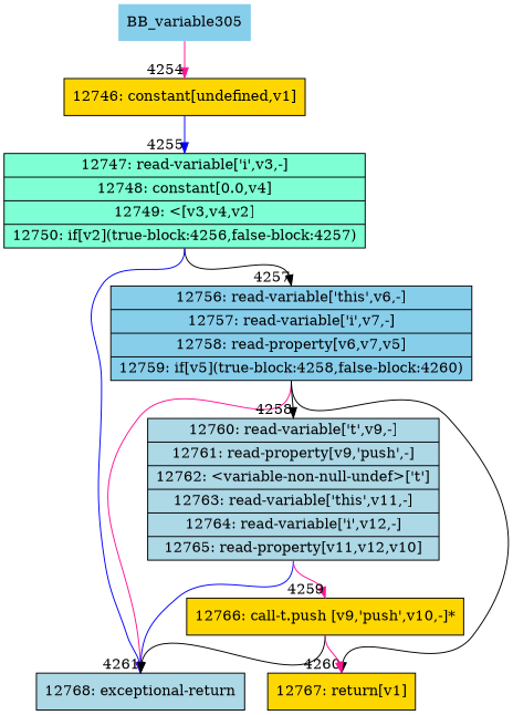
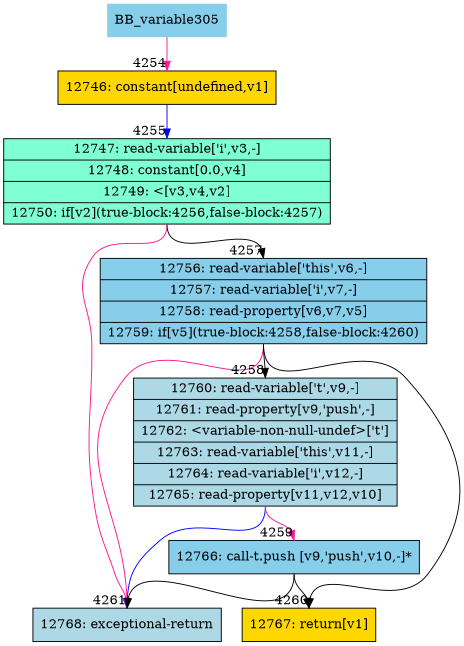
  digraph {
    rankdir=TD
    node [fillcolor=skyblue shape=record style=filled]
    edge [color=black headport=n tailport=s]
    n1 [label=BB_variable305 shape=none]
    n2 [fillcolor=gold label="{12746: constant[undefined,v1]}"]
    n3 [fillcolor=aquamarine label="{12747: read-variable['i',v3,-]|12748: constant[0.0,v4]|12749: \<[v3,v4,v2]|12750: if[v2](true-block:4256,false-block:4257)}"]
    n4 [label="{12756: read-variable['this',v6,-]|12757: read-variable['i',v7,-]|12758: read-property[v6,v7,v5]|12759: if[v5](true-block:4258,false-block:4260)}"]
    n5 [fillcolor=lightblue label="{12768: exceptional-return}"]
    n6 [fillcolor=lightblue label="{12760: read-variable['t',v9,-]|12761: read-property[v9,'push',-]|12762: \<variable-non-null-undef\>['t']|12763: read-variable['this',v11,-]|12764: read-variable['i',v12,-]|12765: read-property[v11,v12,v10]}"]
    n7 [fillcolor=gold label="{12767: return[v1]}"]
-   n8 [fillcolor=gold label="{12766: call-t.push [v9,'push',v10,-]*}"]
+   n8 [label="{12766: call-t.push [v9,'push',v10,-]*}"]
    n1 -> n2 [color=deeppink headlabel="    4254"]
    n2 -> n3 [color=blue headlabel="      4255"]
    n3 -> n4 [headlabel="      4257"]
-   n3 -> n5 [color=blue headlabel="      4261"]
+   n3 -> n5 [color=deeppink headlabel="      4261"]
    n4 -> n5 [color=deeppink]
    n4 -> n6 [headlabel="      4258"]
    n4 -> n7 [headlabel="      4260"]
    n6 -> n5 [color=blue]
    n6 -> n8 [color=deeppink headlabel="      4259"]
    n8 -> n5
-   n8 -> n7 [color=deeppink]
+   n8 -> n7
  }
